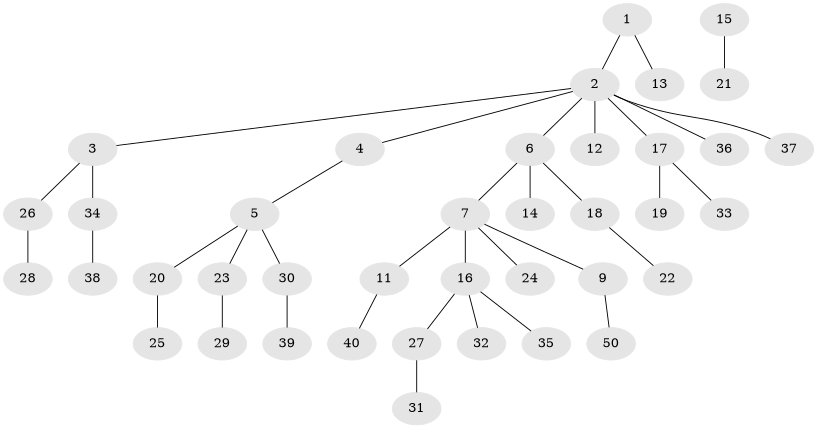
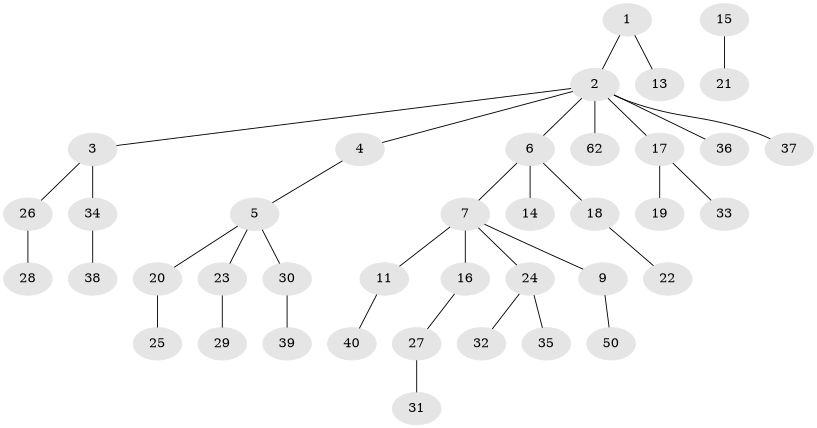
  graph {
    fontname="DejaVu Serif"
    node [color=gray90 fontname="DejaVu Serif" style=filled]
    edge [fontname="DejaVu Serif" weight=1.0]
    1
    2
    13
    3
    4
    6
-   12
+   12 [label=62]
    17
    36
    37
    26
    34
    5
    7
    14
    18
    19
    33
    28
    38
    20
    23
    30
    25
    29
    39
    9
    11
    16
    24
    22
    n32 [label=50]
    40
    27
    35
    32
    15
    21
    31
    1 -- 2
    1 -- 13
    2 -- 3
    2 -- 4
    2 -- 6
    2 -- 12
    2 -- 17
    2 -- 36
    2 -- 37
    3 -- 26
    3 -- 34
    4 -- 5
    6 -- 7
    6 -- 14
    6 -- 18
    17 -- 19 [weight=3.0]
    17 -- 33
    26 -- 28 [weight=2.0]
    34 -- 38 [weight=3.0]
    5 -- 20
    5 -- 23
    5 -- 30
    7 -- 9
    7 -- 11
    7 -- 16
    7 -- 24
    18 -- 22
    20 -- 25 [weight=2.0]
    23 -- 29
    30 -- 39
    9 -- n32 [weight=2.0]
    11 -- 40
    16 -- 27
-   16 -- 35
-   16 -- 32
+   24 -- 35
+   24 -- 32
    27 -- 31
    15 -- 21
  }
